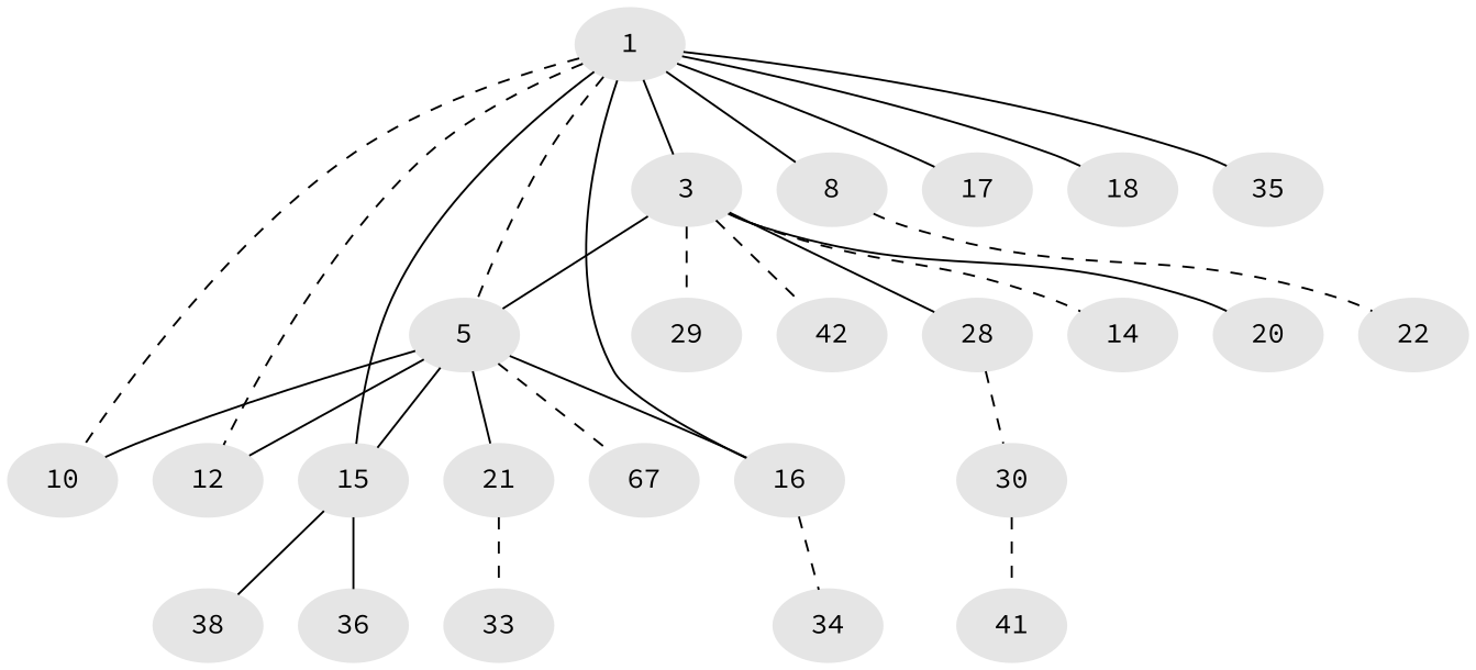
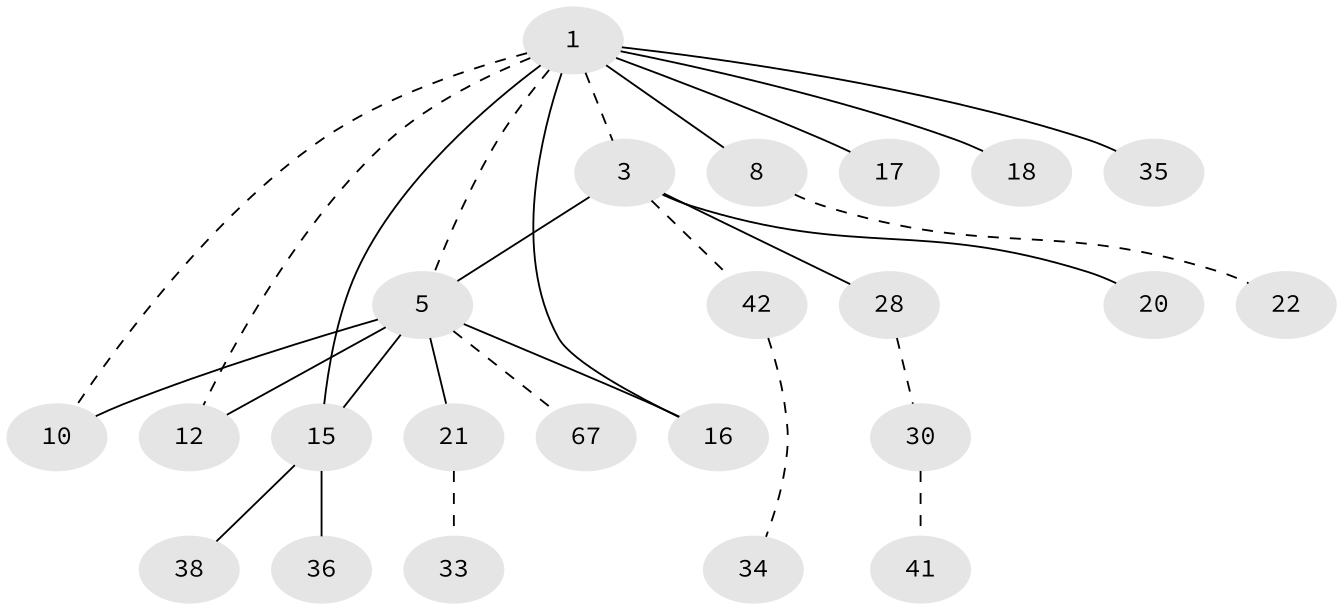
  graph {
    fontname="Source Code Pro"
    node [color=gray90 fontname="Source Code Pro" style=filled]
    edge [fontname="Source Code Pro" style=solid]
    1 [super="+7+2+31"]
    3 [super="+4+39"]
    5 [super="+6+40"]
    8 [super="+45+13"]
    10
    12 [super="+24"]
    15
    16 [super="+23"]
    17
    18
    35 [super="+37"]
-   14
    20
    28
-   29
    42
    21 [super="+32"]
    n18 [label=67]
    22
    36
    38 [super="+46"]
    34
    30
    33 [super="+43"]
    41 [super="+47"]
-   1 -- 3 [weight=3]
+   1 -- 3 [style=dashed weight=3]
    1 -- 5 [style=dashed weight=2]
    1 -- 8
    1 -- 10 [style=dashed weight=2]
    1 -- 12 [style=dashed]
    1 -- 15
    1 -- 16
    1 -- 17
    1 -- 18
    1 -- 35
    3 -- 5
-   3 -- 14 [style=dashed]
    3 -- 20
    3 -- 28
-   3 -- 29 [style=dashed]
    3 -- 42 [style=dashed]
    5 -- 10
    5 -- 12
    5 -- 15
    5 -- 16
    5 -- 21
    5 -- n18 [style=dashed]
    8 -- 22 [style=dashed]
    15 -- 36
    15 -- 38
-   16 -- 34 [style=dashed]
+   42 -- 34 [style=dashed]
    28 -- 30 [style=dashed]
    21 -- 33 [style=dashed]
    30 -- 41 [style=dashed]
  }
